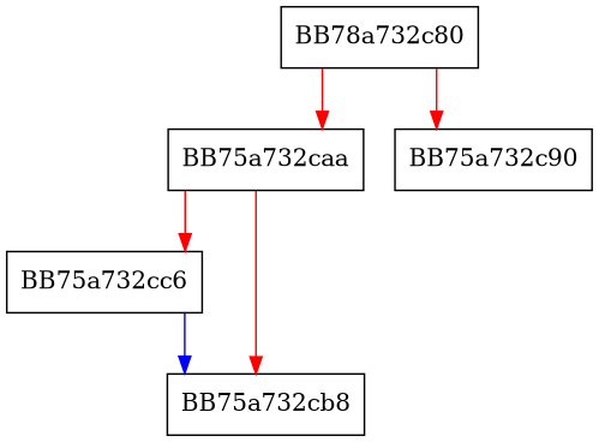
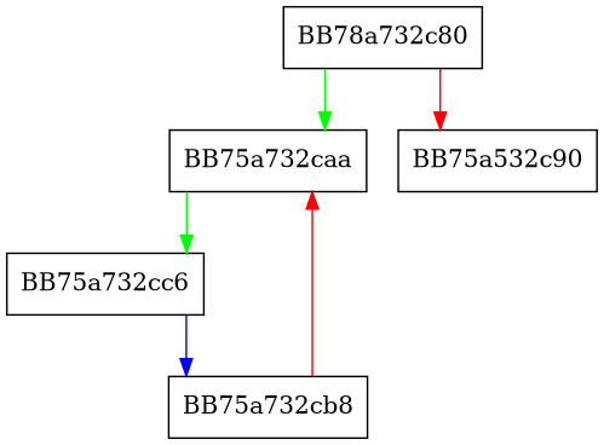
  digraph {
    splines=ortho
    node [shape=box]
    edge [color=green]
    n1 [label=BB78a732c80]
    BB75a732caa
-   BB75a732c90
+   BB75a732c90 [label=BB75a532c90]
    BB75a732cc6
    BB75a732cb8
-   n1 -> BB75a732caa [color=red]
+   n1 -> BB75a732caa
    n1 -> BB75a732c90 [color=red]
-   BB75a732caa -> BB75a732cc6 [color=red]
-   BB75a732caa -> BB75a732cb8 [color=red]
+   BB75a732caa -> BB75a732cc6
+   BB75a732cb8 -> BB75a732caa [color=red]
    BB75a732cc6 -> BB75a732cb8 [color=blue]
  }
